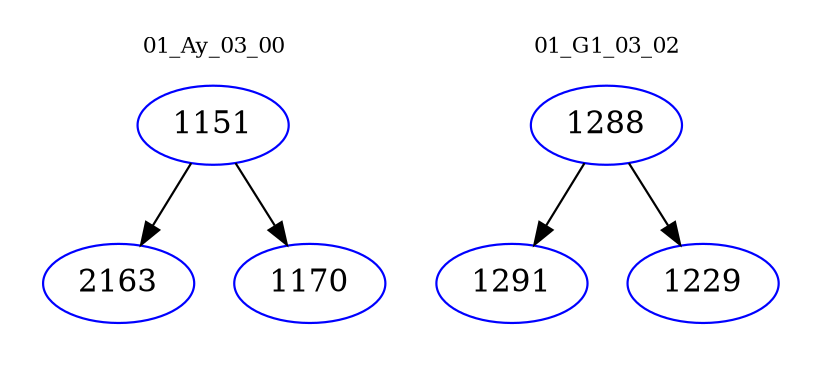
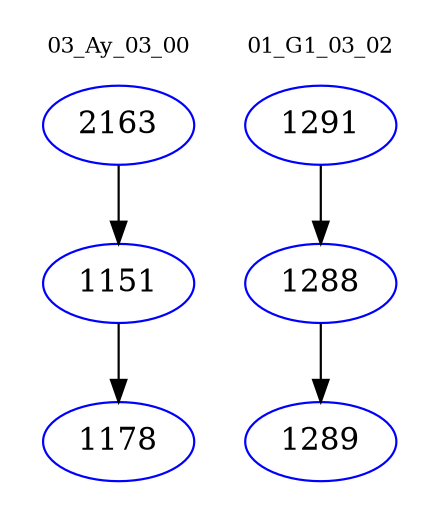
  digraph {
    node [color=blue]
    edge [color=black]
    n1 [label=2163]
    n2 [label=1151]
-   n3 [label=1170]
+   n3 [label=1178]
    n4 [label=1291]
    n5 [label=1288]
-   n6 [label=1229]
+   n6 [label=1289]
    subgraph cluster_1 {
      color=white
      fontsize=10
-     label="01_Ay_03_00"
+     label="03_Ay_03_00"
      n1
      n2
      n3
    }
    subgraph cluster_2 {
      color=white
      fontsize=10
      label="01_G1_03_02"
      n4
      n5
      n6
    }
-   n2 -> n1
+   n1 -> n2
    n2 -> n3
-   n5 -> n4
+   n4 -> n5
    n5 -> n6
  }
